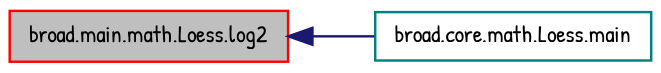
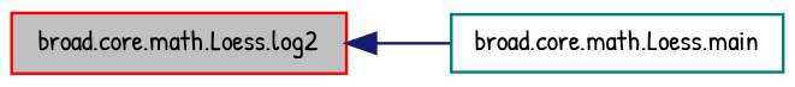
  digraph {
    rankdir=LR
    fontname="Patrick Hand"
    node [fontname="Patrick Hand" fontsize=10 shape=record style=filled]
-   n1 [color=red fillcolor=grey75 fontcolor=black height=0.2 label="broad.main.math.Loess.log2" width=0.4]
+   n1 [color=red fillcolor=grey75 fontcolor=black height=0.2 label="broad.core.math.Loess.log2" width=0.4]
    n2 [color=teal fillcolor=white height=0.2 label="broad.core.math.Loess.main" width=0.4]
    n1 -> n2 [color=midnightblue dir=back fontname="Patrick Hand" fontsize=10 labelfontname=Helvetica labelfontsize=10 style=solid]
  }
